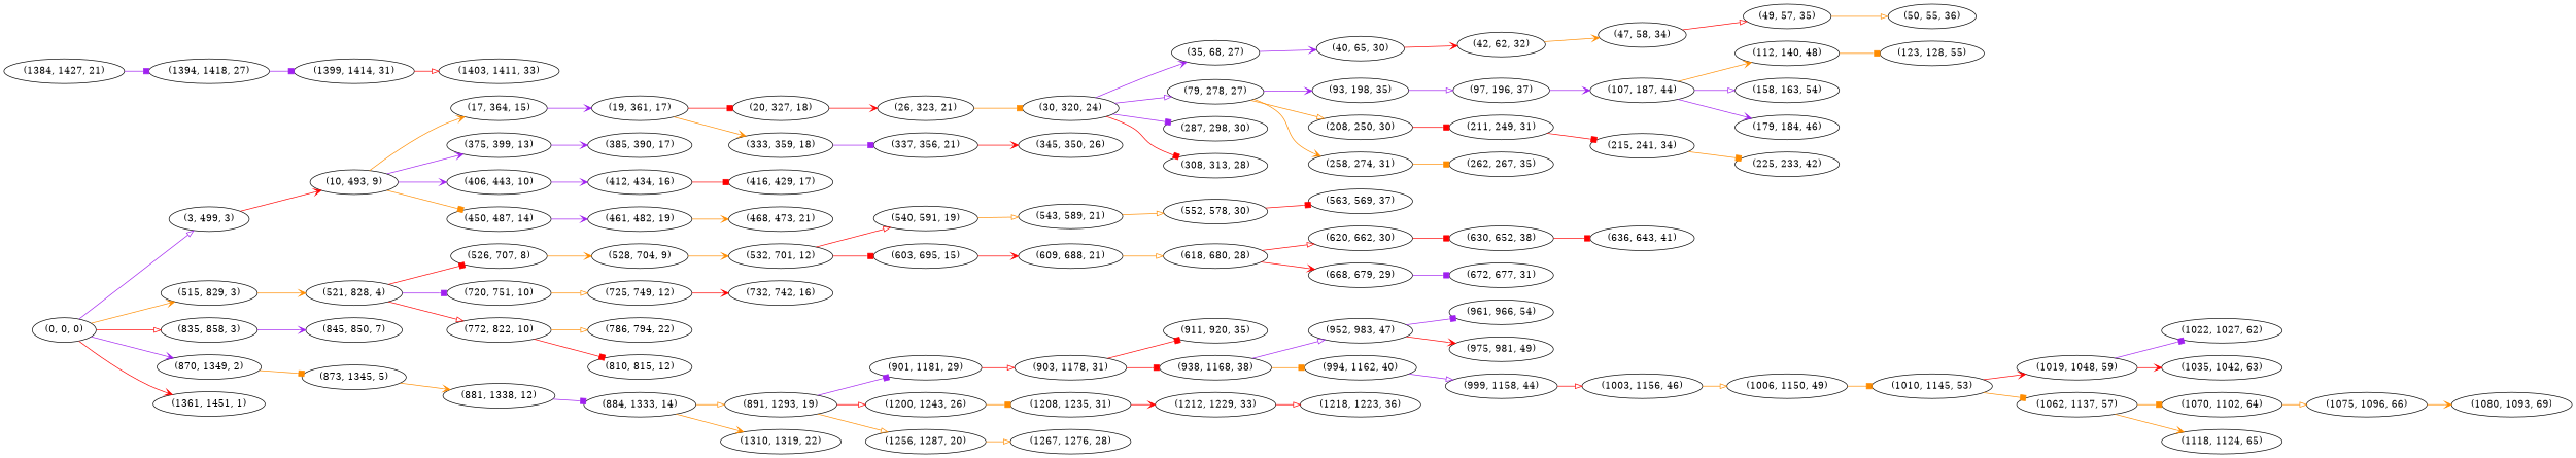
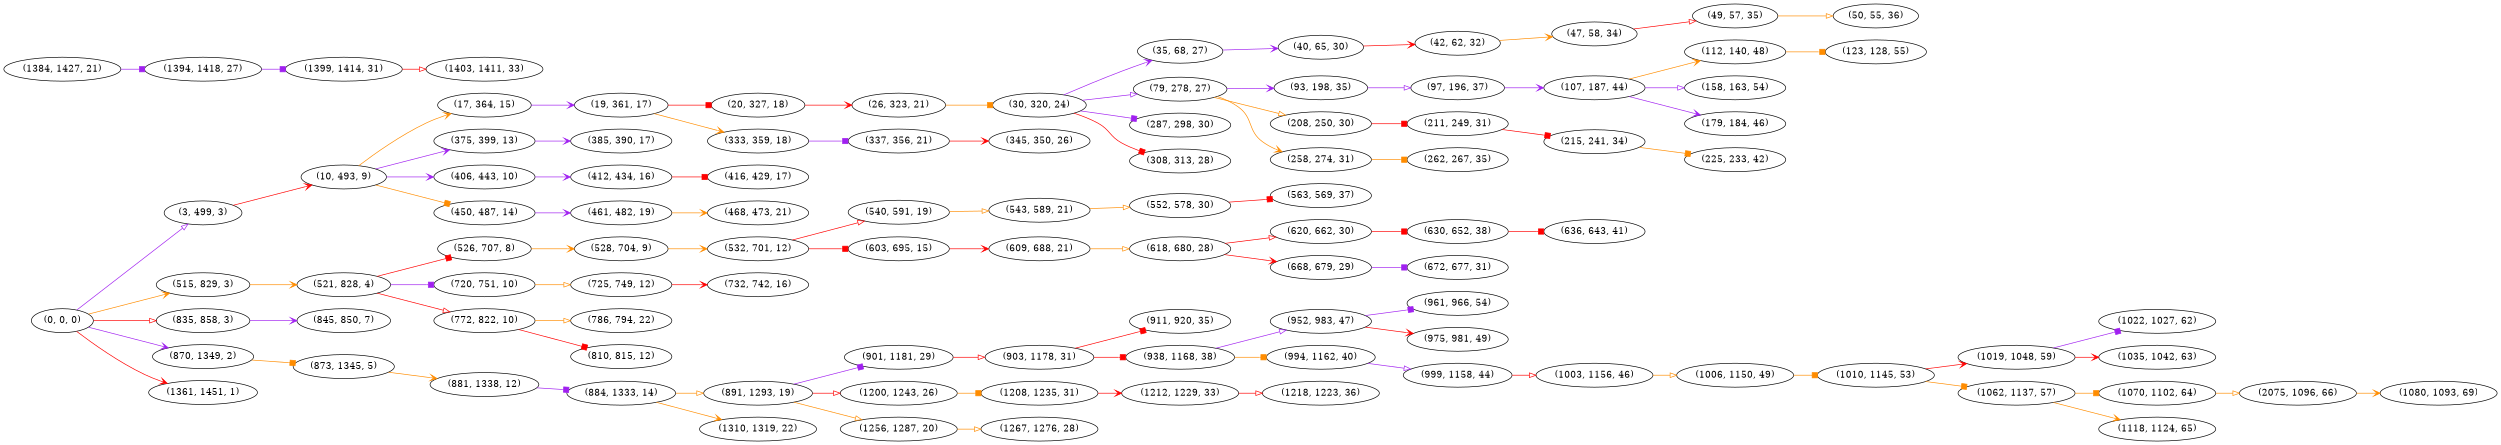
  digraph {
    rankdir=LR
    edge [arrowhead=vee color=darkorange]
    "(0, 0, 0)"
    "(3, 499, 3)"
    "(515, 829, 3)"
    "(835, 858, 3)"
    "(870, 1349, 2)"
    "(1361, 1451, 1)"
    "(10, 493, 9)"
    "(521, 828, 4)"
    "(845, 850, 7)"
    "(873, 1345, 5)"
    "(17, 364, 15)"
    "(375, 399, 13)"
    "(406, 443, 10)"
    "(450, 487, 14)"
    "(19, 361, 17)"
    "(385, 390, 17)"
    "(412, 434, 16)"
    "(461, 482, 19)"
    "(20, 327, 18)"
    "(333, 359, 18)"
    "(26, 323, 21)"
    "(337, 356, 21)"
    "(30, 320, 24)"
    "(35, 68, 27)"
    "(79, 278, 27)"
    "(287, 298, 30)"
    "(308, 313, 28)"
    "(40, 65, 30)"
    "(93, 198, 35)"
    "(208, 250, 30)"
    "(258, 274, 31)"
    "(42, 62, 32)"
    "(47, 58, 34)"
    "(49, 57, 35)"
    "(50, 55, 36)"
    "(97, 196, 37)"
    "(211, 249, 31)"
    "(262, 267, 35)"
    "(107, 187, 44)"
    "(112, 140, 48)"
    "(158, 163, 54)"
    "(179, 184, 46)"
    "(123, 128, 55)"
    "(215, 241, 34)"
    "(225, 233, 42)"
    "(345, 350, 26)"
    "(416, 429, 17)"
    "(468, 473, 21)"
    "(526, 707, 8)"
    "(720, 751, 10)"
    "(772, 822, 10)"
    "(528, 704, 9)"
    "(725, 749, 12)"
    "(786, 794, 22)"
    "(810, 815, 12)"
    "(532, 701, 12)"
    "(540, 591, 19)"
    "(603, 695, 15)"
    "(543, 589, 21)"
    "(609, 688, 21)"
    "(552, 578, 30)"
    "(563, 569, 37)"
    "(618, 680, 28)"
    "(620, 662, 30)"
    "(668, 679, 29)"
    "(630, 652, 38)"
    "(672, 677, 31)"
    "(636, 643, 41)"
    "(732, 742, 16)"
    "(881, 1338, 12)"
    "(884, 1333, 14)"
    "(891, 1293, 19)"
    "(1310, 1319, 22)"
    "(901, 1181, 29)"
    "(1200, 1243, 26)"
    "(1256, 1287, 20)"
    "(903, 1178, 31)"
    "(1208, 1235, 31)"
    "(1267, 1276, 28)"
    "(911, 920, 35)"
    "(938, 1168, 38)"
    "(952, 983, 47)"
    "(994, 1162, 40)"
    "(961, 966, 54)"
    "(975, 981, 49)"
    "(999, 1158, 44)"
    "(1003, 1156, 46)"
    "(1006, 1150, 49)"
    "(1010, 1145, 53)"
    "(1019, 1048, 59)"
    "(1062, 1137, 57)"
    "(1022, 1027, 62)"
    "(1035, 1042, 63)"
    "(1070, 1102, 64)"
    "(1118, 1124, 65)"
-   "(1075, 1096, 66)"
+   "(1075, 1096, 66)" [label="(2075, 1096, 66)"]
    "(1080, 1093, 69)"
    "(1212, 1229, 33)"
    "(1218, 1223, 36)"
    "(1384, 1427, 21)"
    "(1394, 1418, 27)"
    "(1399, 1414, 31)"
    "(1403, 1411, 33)"
    "(0, 0, 0)" -> "(3, 499, 3)" [arrowhead=onormal color=purple]
    "(0, 0, 0)" -> "(515, 829, 3)"
    "(0, 0, 0)" -> "(835, 858, 3)" [arrowhead=onormal color=red]
    "(0, 0, 0)" -> "(870, 1349, 2)" [color=purple]
    "(0, 0, 0)" -> "(1361, 1451, 1)" [color=red]
    "(3, 499, 3)" -> "(10, 493, 9)" [color=red]
    "(515, 829, 3)" -> "(521, 828, 4)"
    "(835, 858, 3)" -> "(845, 850, 7)" [color=purple]
    "(870, 1349, 2)" -> "(873, 1345, 5)" [arrowhead=box]
    "(10, 493, 9)" -> "(17, 364, 15)"
    "(10, 493, 9)" -> "(375, 399, 13)" [color=purple]
    "(10, 493, 9)" -> "(406, 443, 10)" [color=purple]
    "(10, 493, 9)" -> "(450, 487, 14)" [arrowhead=box]
    "(521, 828, 4)" -> "(526, 707, 8)" [arrowhead=box color=red]
    "(521, 828, 4)" -> "(720, 751, 10)" [arrowhead=box color=purple]
    "(521, 828, 4)" -> "(772, 822, 10)" [arrowhead=onormal color=red]
    "(873, 1345, 5)" -> "(881, 1338, 12)"
    "(17, 364, 15)" -> "(19, 361, 17)" [color=purple]
    "(375, 399, 13)" -> "(385, 390, 17)" [color=purple]
    "(406, 443, 10)" -> "(412, 434, 16)" [color=purple]
    "(450, 487, 14)" -> "(461, 482, 19)" [color=purple]
    "(19, 361, 17)" -> "(20, 327, 18)" [arrowhead=box color=red]
    "(19, 361, 17)" -> "(333, 359, 18)"
    "(412, 434, 16)" -> "(416, 429, 17)" [arrowhead=box color=red]
    "(461, 482, 19)" -> "(468, 473, 21)"
    "(20, 327, 18)" -> "(26, 323, 21)" [color=red]
    "(333, 359, 18)" -> "(337, 356, 21)" [arrowhead=box color=purple]
    "(26, 323, 21)" -> "(30, 320, 24)" [arrowhead=box]
    "(337, 356, 21)" -> "(345, 350, 26)" [color=red]
    "(30, 320, 24)" -> "(35, 68, 27)" [color=purple]
    "(30, 320, 24)" -> "(79, 278, 27)" [arrowhead=onormal color=purple]
    "(30, 320, 24)" -> "(287, 298, 30)" [arrowhead=box color=purple]
    "(30, 320, 24)" -> "(308, 313, 28)" [arrowhead=box color=red]
    "(35, 68, 27)" -> "(40, 65, 30)" [color=purple]
    "(79, 278, 27)" -> "(93, 198, 35)" [color=purple]
    "(79, 278, 27)" -> "(208, 250, 30)" [arrowhead=onormal]
    "(79, 278, 27)" -> "(258, 274, 31)"
    "(40, 65, 30)" -> "(42, 62, 32)" [color=red]
    "(93, 198, 35)" -> "(97, 196, 37)" [arrowhead=onormal color=purple]
    "(208, 250, 30)" -> "(211, 249, 31)" [arrowhead=box color=red]
    "(258, 274, 31)" -> "(262, 267, 35)" [arrowhead=box]
    "(42, 62, 32)" -> "(47, 58, 34)"
    "(47, 58, 34)" -> "(49, 57, 35)" [arrowhead=onormal color=red]
    "(49, 57, 35)" -> "(50, 55, 36)" [arrowhead=onormal]
    "(97, 196, 37)" -> "(107, 187, 44)" [color=purple]
    "(211, 249, 31)" -> "(215, 241, 34)" [arrowhead=box color=red]
    "(107, 187, 44)" -> "(112, 140, 48)"
    "(107, 187, 44)" -> "(158, 163, 54)" [arrowhead=onormal color=purple]
    "(107, 187, 44)" -> "(179, 184, 46)" [color=purple]
    "(112, 140, 48)" -> "(123, 128, 55)" [arrowhead=box]
    "(215, 241, 34)" -> "(225, 233, 42)" [arrowhead=box]
    "(526, 707, 8)" -> "(528, 704, 9)"
    "(720, 751, 10)" -> "(725, 749, 12)" [arrowhead=onormal]
    "(772, 822, 10)" -> "(786, 794, 22)" [arrowhead=onormal]
    "(772, 822, 10)" -> "(810, 815, 12)" [arrowhead=box color=red]
    "(528, 704, 9)" -> "(532, 701, 12)"
    "(725, 749, 12)" -> "(732, 742, 16)" [color=red]
    "(532, 701, 12)" -> "(540, 591, 19)" [arrowhead=onormal color=red]
    "(532, 701, 12)" -> "(603, 695, 15)" [arrowhead=box color=red]
    "(540, 591, 19)" -> "(543, 589, 21)" [arrowhead=onormal]
    "(603, 695, 15)" -> "(609, 688, 21)" [color=red]
    "(543, 589, 21)" -> "(552, 578, 30)" [arrowhead=onormal]
    "(609, 688, 21)" -> "(618, 680, 28)" [arrowhead=onormal]
    "(552, 578, 30)" -> "(563, 569, 37)" [arrowhead=box color=red]
    "(618, 680, 28)" -> "(620, 662, 30)" [arrowhead=onormal color=red]
    "(618, 680, 28)" -> "(668, 679, 29)" [color=red]
    "(620, 662, 30)" -> "(630, 652, 38)" [arrowhead=box color=red]
    "(668, 679, 29)" -> "(672, 677, 31)" [arrowhead=box color=purple]
    "(630, 652, 38)" -> "(636, 643, 41)" [arrowhead=box color=red]
    "(881, 1338, 12)" -> "(884, 1333, 14)" [arrowhead=box color=purple]
    "(884, 1333, 14)" -> "(891, 1293, 19)" [arrowhead=onormal]
    "(884, 1333, 14)" -> "(1310, 1319, 22)"
    "(891, 1293, 19)" -> "(901, 1181, 29)" [arrowhead=box color=purple]
    "(891, 1293, 19)" -> "(1200, 1243, 26)" [arrowhead=onormal color=red]
    "(891, 1293, 19)" -> "(1256, 1287, 20)" [arrowhead=onormal]
    "(901, 1181, 29)" -> "(903, 1178, 31)" [arrowhead=onormal color=red]
    "(1200, 1243, 26)" -> "(1208, 1235, 31)" [arrowhead=box]
    "(1256, 1287, 20)" -> "(1267, 1276, 28)" [arrowhead=onormal]
    "(903, 1178, 31)" -> "(911, 920, 35)" [arrowhead=box color=red]
    "(903, 1178, 31)" -> "(938, 1168, 38)" [arrowhead=box color=red]
    "(1208, 1235, 31)" -> "(1212, 1229, 33)" [color=red]
    "(938, 1168, 38)" -> "(952, 983, 47)" [arrowhead=onormal color=purple]
    "(938, 1168, 38)" -> "(994, 1162, 40)" [arrowhead=box]
    "(952, 983, 47)" -> "(961, 966, 54)" [arrowhead=box color=purple]
    "(952, 983, 47)" -> "(975, 981, 49)" [color=red]
    "(994, 1162, 40)" -> "(999, 1158, 44)" [arrowhead=onormal color=purple]
    "(999, 1158, 44)" -> "(1003, 1156, 46)" [arrowhead=onormal color=red]
    "(1003, 1156, 46)" -> "(1006, 1150, 49)" [arrowhead=onormal]
    "(1006, 1150, 49)" -> "(1010, 1145, 53)" [arrowhead=box]
    "(1010, 1145, 53)" -> "(1019, 1048, 59)" [color=red]
    "(1010, 1145, 53)" -> "(1062, 1137, 57)" [arrowhead=box]
    "(1019, 1048, 59)" -> "(1022, 1027, 62)" [arrowhead=box color=purple]
    "(1019, 1048, 59)" -> "(1035, 1042, 63)" [color=red]
    "(1062, 1137, 57)" -> "(1070, 1102, 64)" [arrowhead=box]
    "(1062, 1137, 57)" -> "(1118, 1124, 65)"
    "(1070, 1102, 64)" -> "(1075, 1096, 66)" [arrowhead=onormal]
    "(1075, 1096, 66)" -> "(1080, 1093, 69)"
    "(1212, 1229, 33)" -> "(1218, 1223, 36)" [arrowhead=onormal color=red]
    "(1384, 1427, 21)" -> "(1394, 1418, 27)" [arrowhead=box color=purple]
    "(1394, 1418, 27)" -> "(1399, 1414, 31)" [arrowhead=box color=purple]
    "(1399, 1414, 31)" -> "(1403, 1411, 33)" [arrowhead=onormal color=red]
  }
